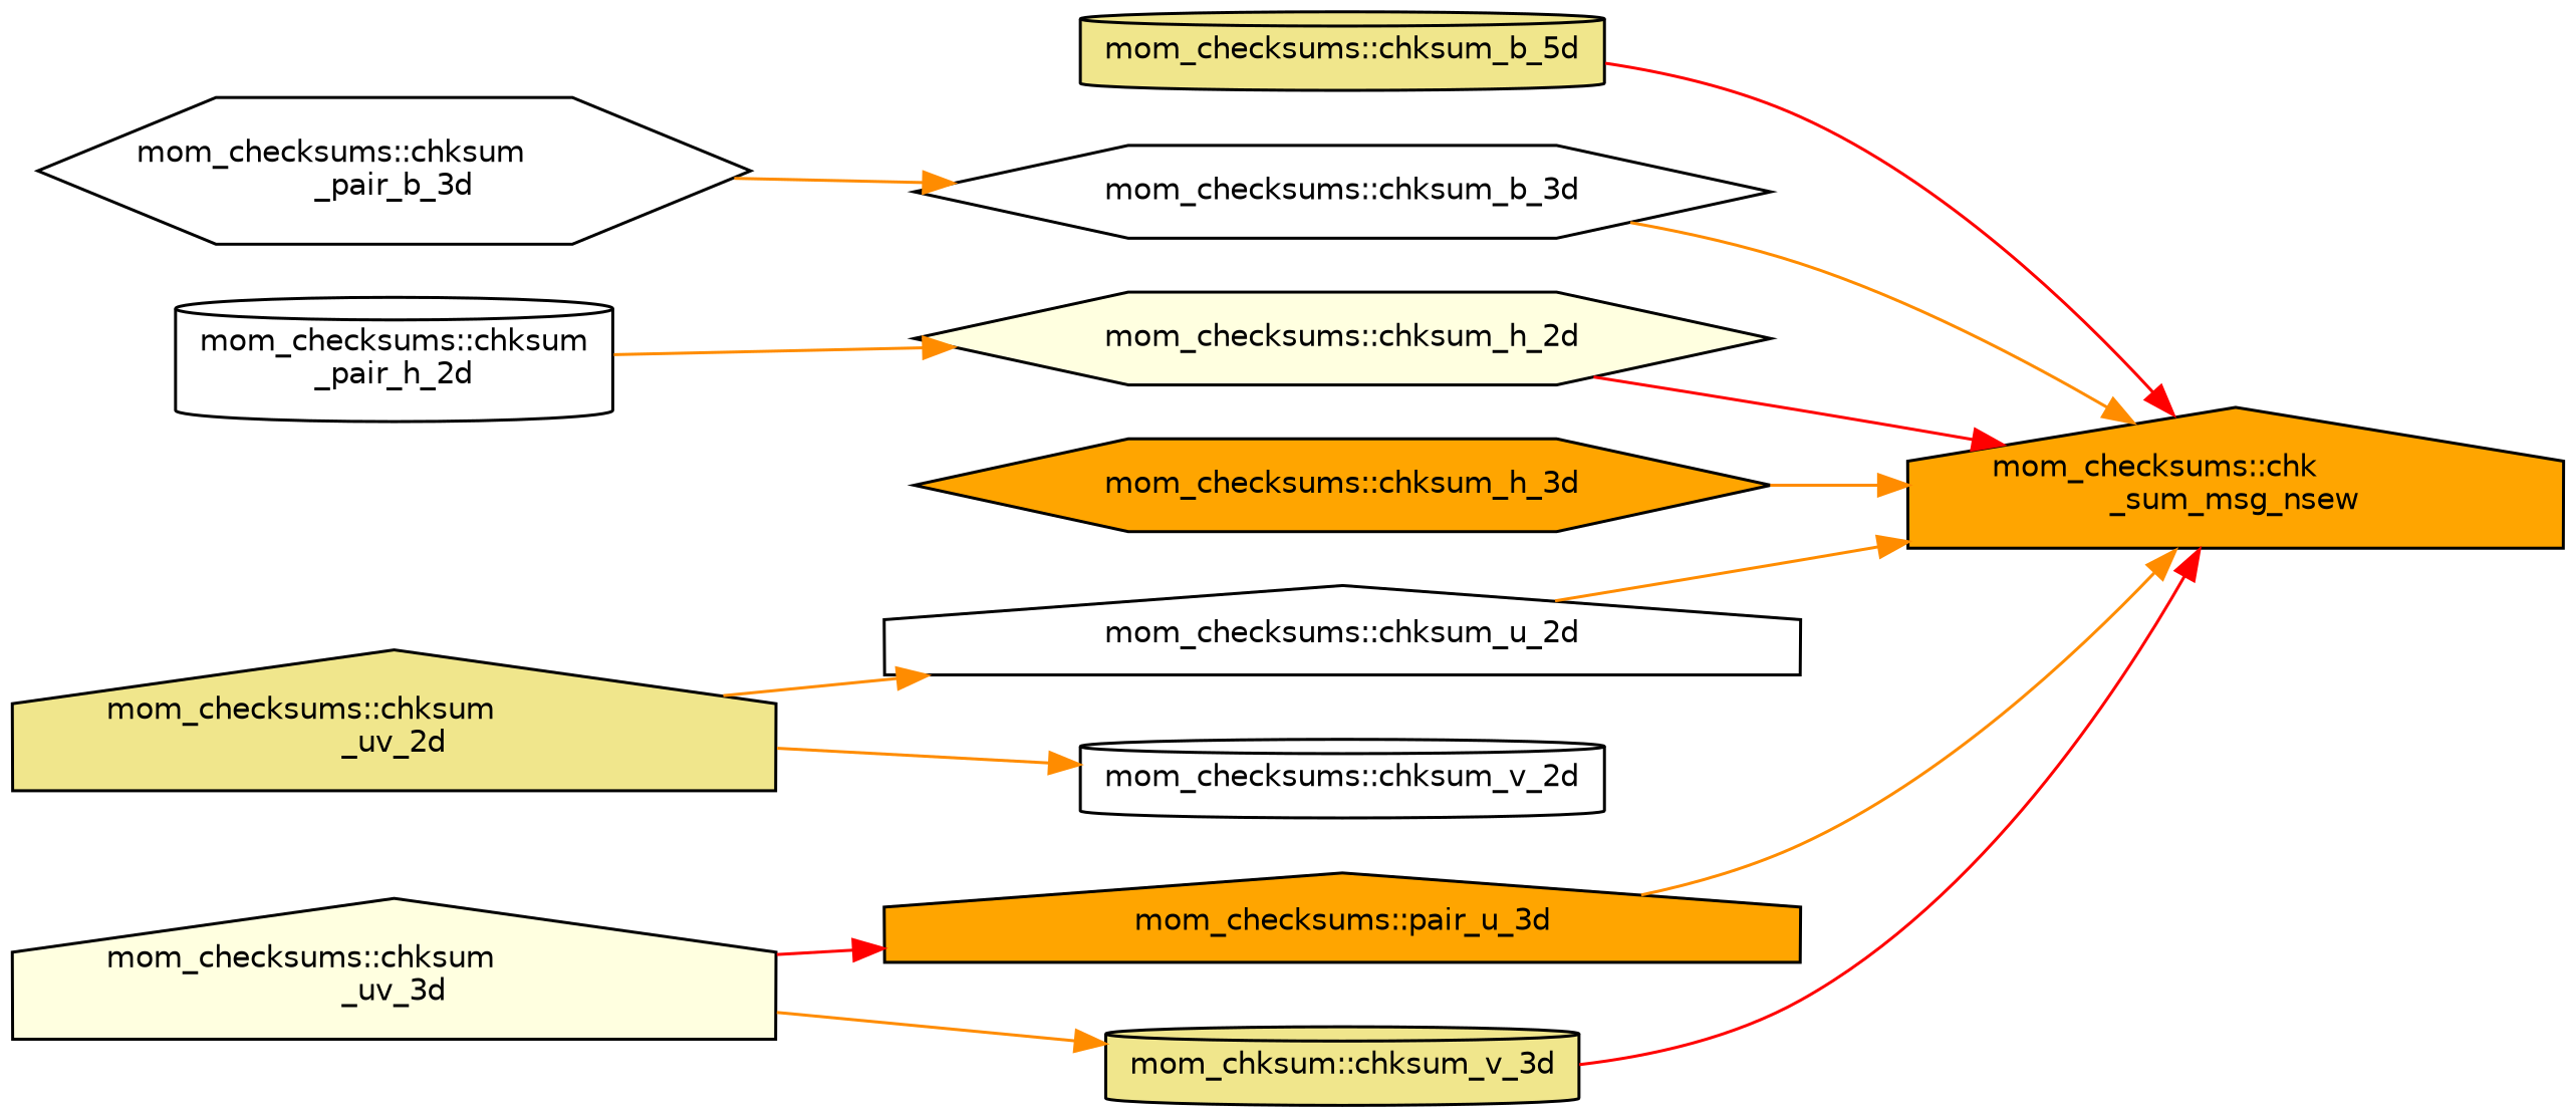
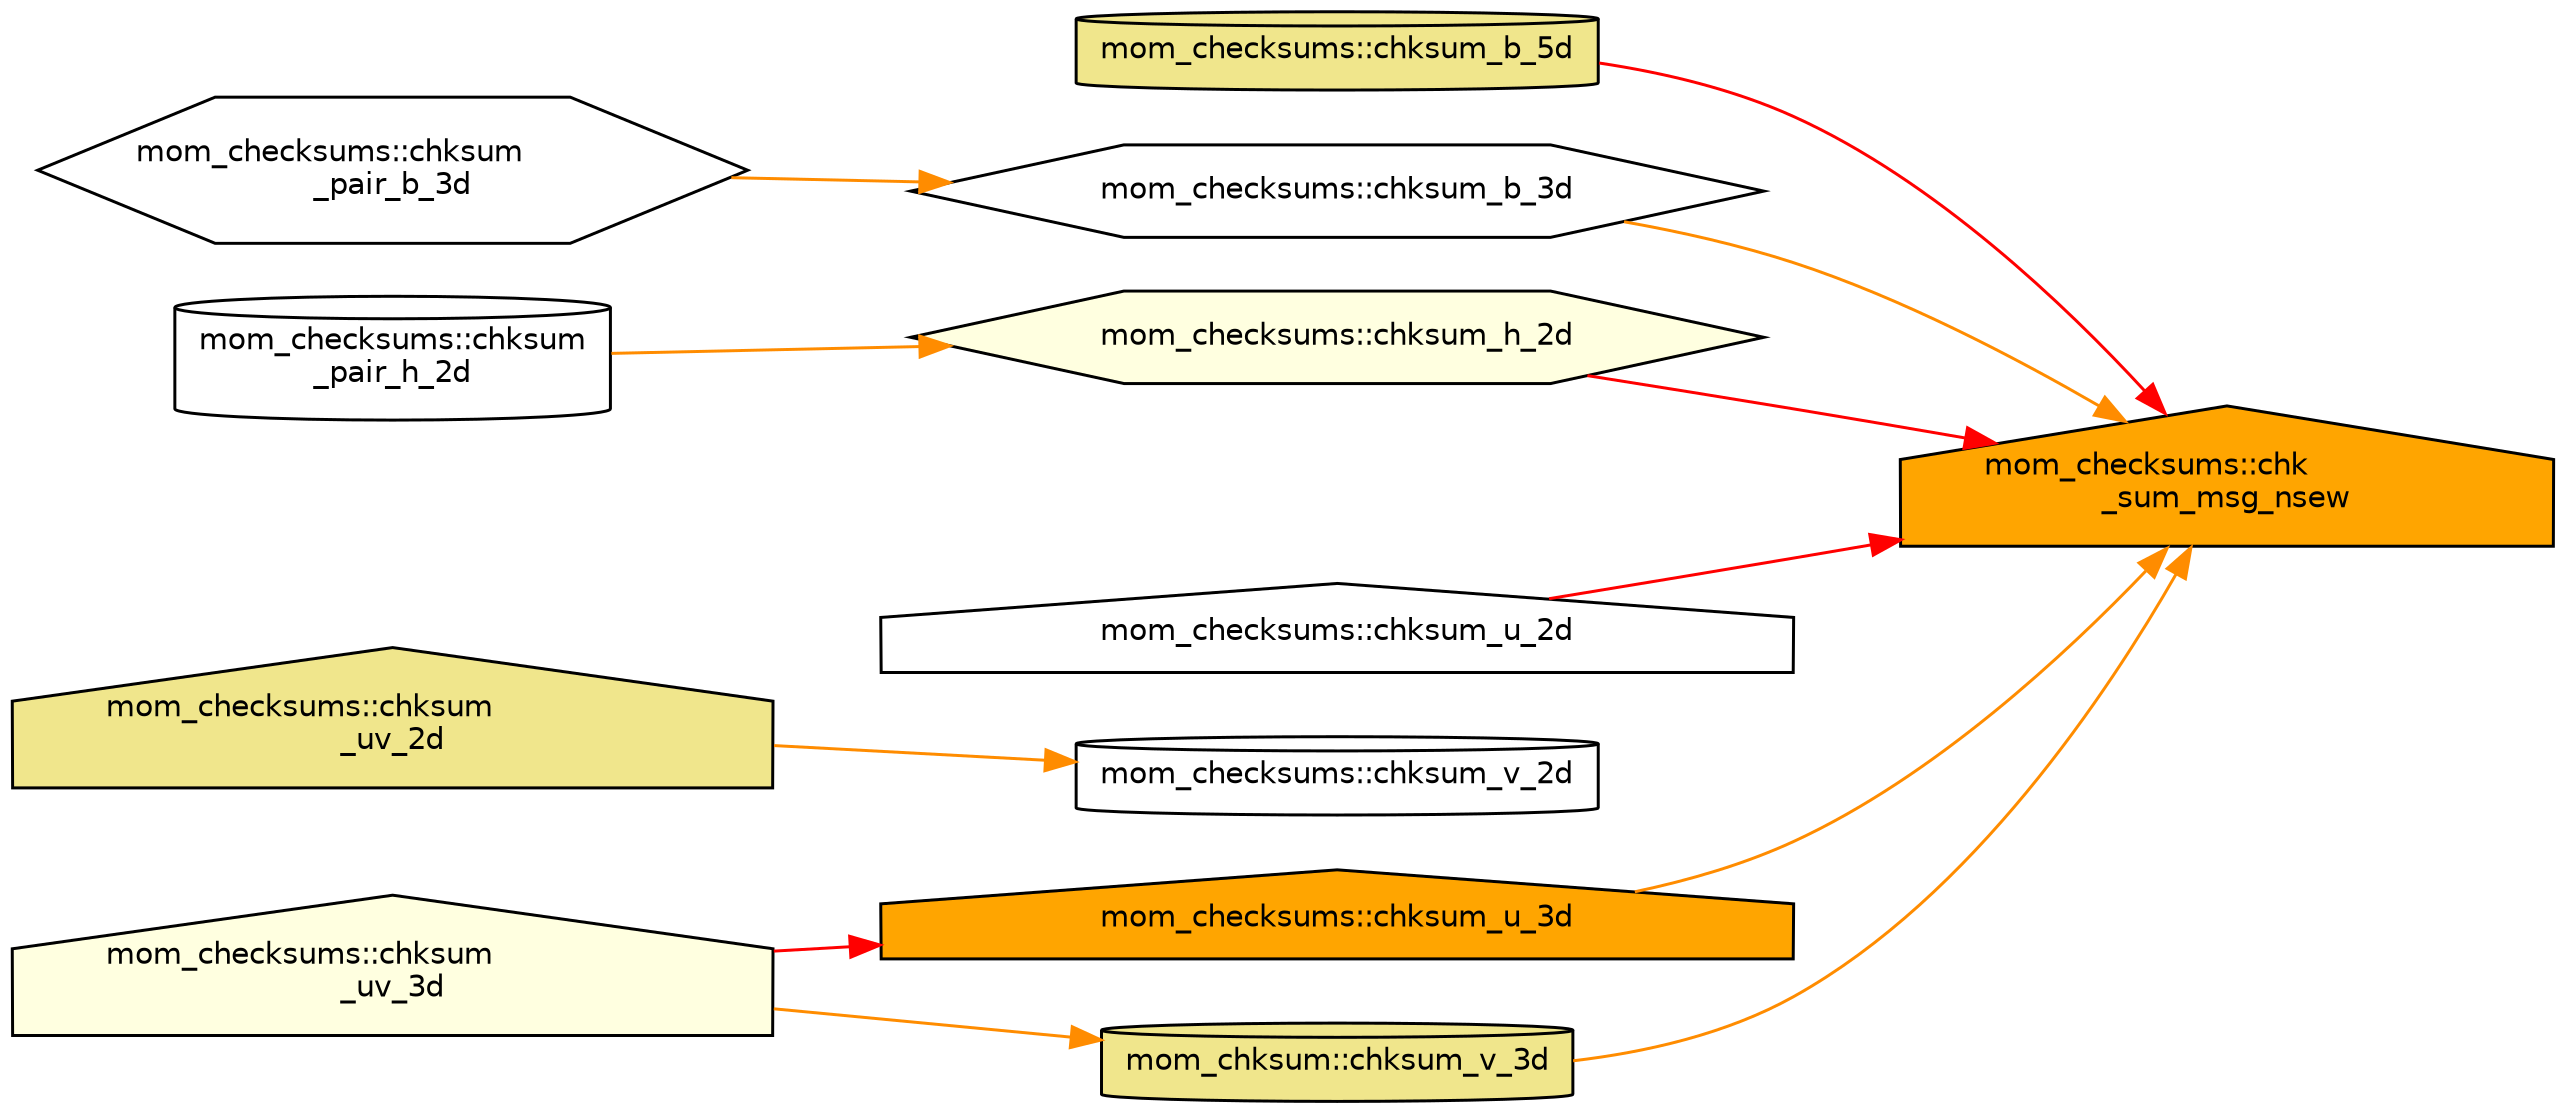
  digraph {
    rankdir=RL
    node [color=black fillcolor=white fontname=Helvetica fontsize=10 shape=house style=filled]
    edge [color=darkorange dir=back fontname=Helvetica fontsize=10 labelfontname=Helvetica labelfontsize=10 style=solid]
    n1 [fillcolor=orange fontcolor=black height=0.2 label="mom_checksums::chk\l_sum_msg_nsew" width=0.4]
    n2 [fillcolor=khaki height=0.2 label="mom_checksums::chksum_b_5d" shape=cylinder width=0.4]
    n3 [height=0.2 label="mom_checksums::chksum_b_3d" shape=hexagon width=0.4]
    n4 [fillcolor=lightyellow height=0.2 label="mom_checksums::chksum_h_2d" shape=hexagon width=0.4]
-   n5 [fillcolor=orange height=0.2 label="mom_checksums::chksum_h_3d" shape=hexagon width=0.4]
    n6 [height=0.2 label="mom_checksums::chksum_u_2d" width=0.4]
-   n7 [fillcolor=orange height=0.2 label="mom_checksums::pair_u_3d" width=0.4]
+   n7 [fillcolor=orange height=0.2 label="mom_checksums::chksum_u_3d" width=0.4]
    n8 [fillcolor=khaki height=0.2 label="mom_chksum::chksum_v_3d" shape=cylinder width=0.4]
    n9 [height=0.2 label="mom_checksums::chksum\l_pair_b_3d" shape=hexagon width=0.4]
    n10 [height=0.2 label="mom_checksums::chksum\l_pair_h_2d" shape=cylinder width=0.4]
    n11 [fillcolor=khaki height=0.2 label="mom_checksums::chksum\l_uv_2d" width=0.4]
    n12 [fillcolor=lightyellow height=0.2 label="mom_checksums::chksum\l_uv_3d" width=0.4]
    n13 [height=0.2 label="mom_checksums::chksum_v_2d" shape=cylinder width=0.4]
    n1 -> n2 [color=red]
    n1 -> n3
    n1 -> n4 [color=red]
-   n1 -> n5
-   n1 -> n6
+   n1 -> n6 [color=red]
    n1 -> n7
-   n1 -> n8 [color=red]
+   n1 -> n8
    n3 -> n9
    n4 -> n10
-   n6 -> n11
    n7 -> n12 [color=red]
    n8 -> n12
    n13 -> n11
  }
